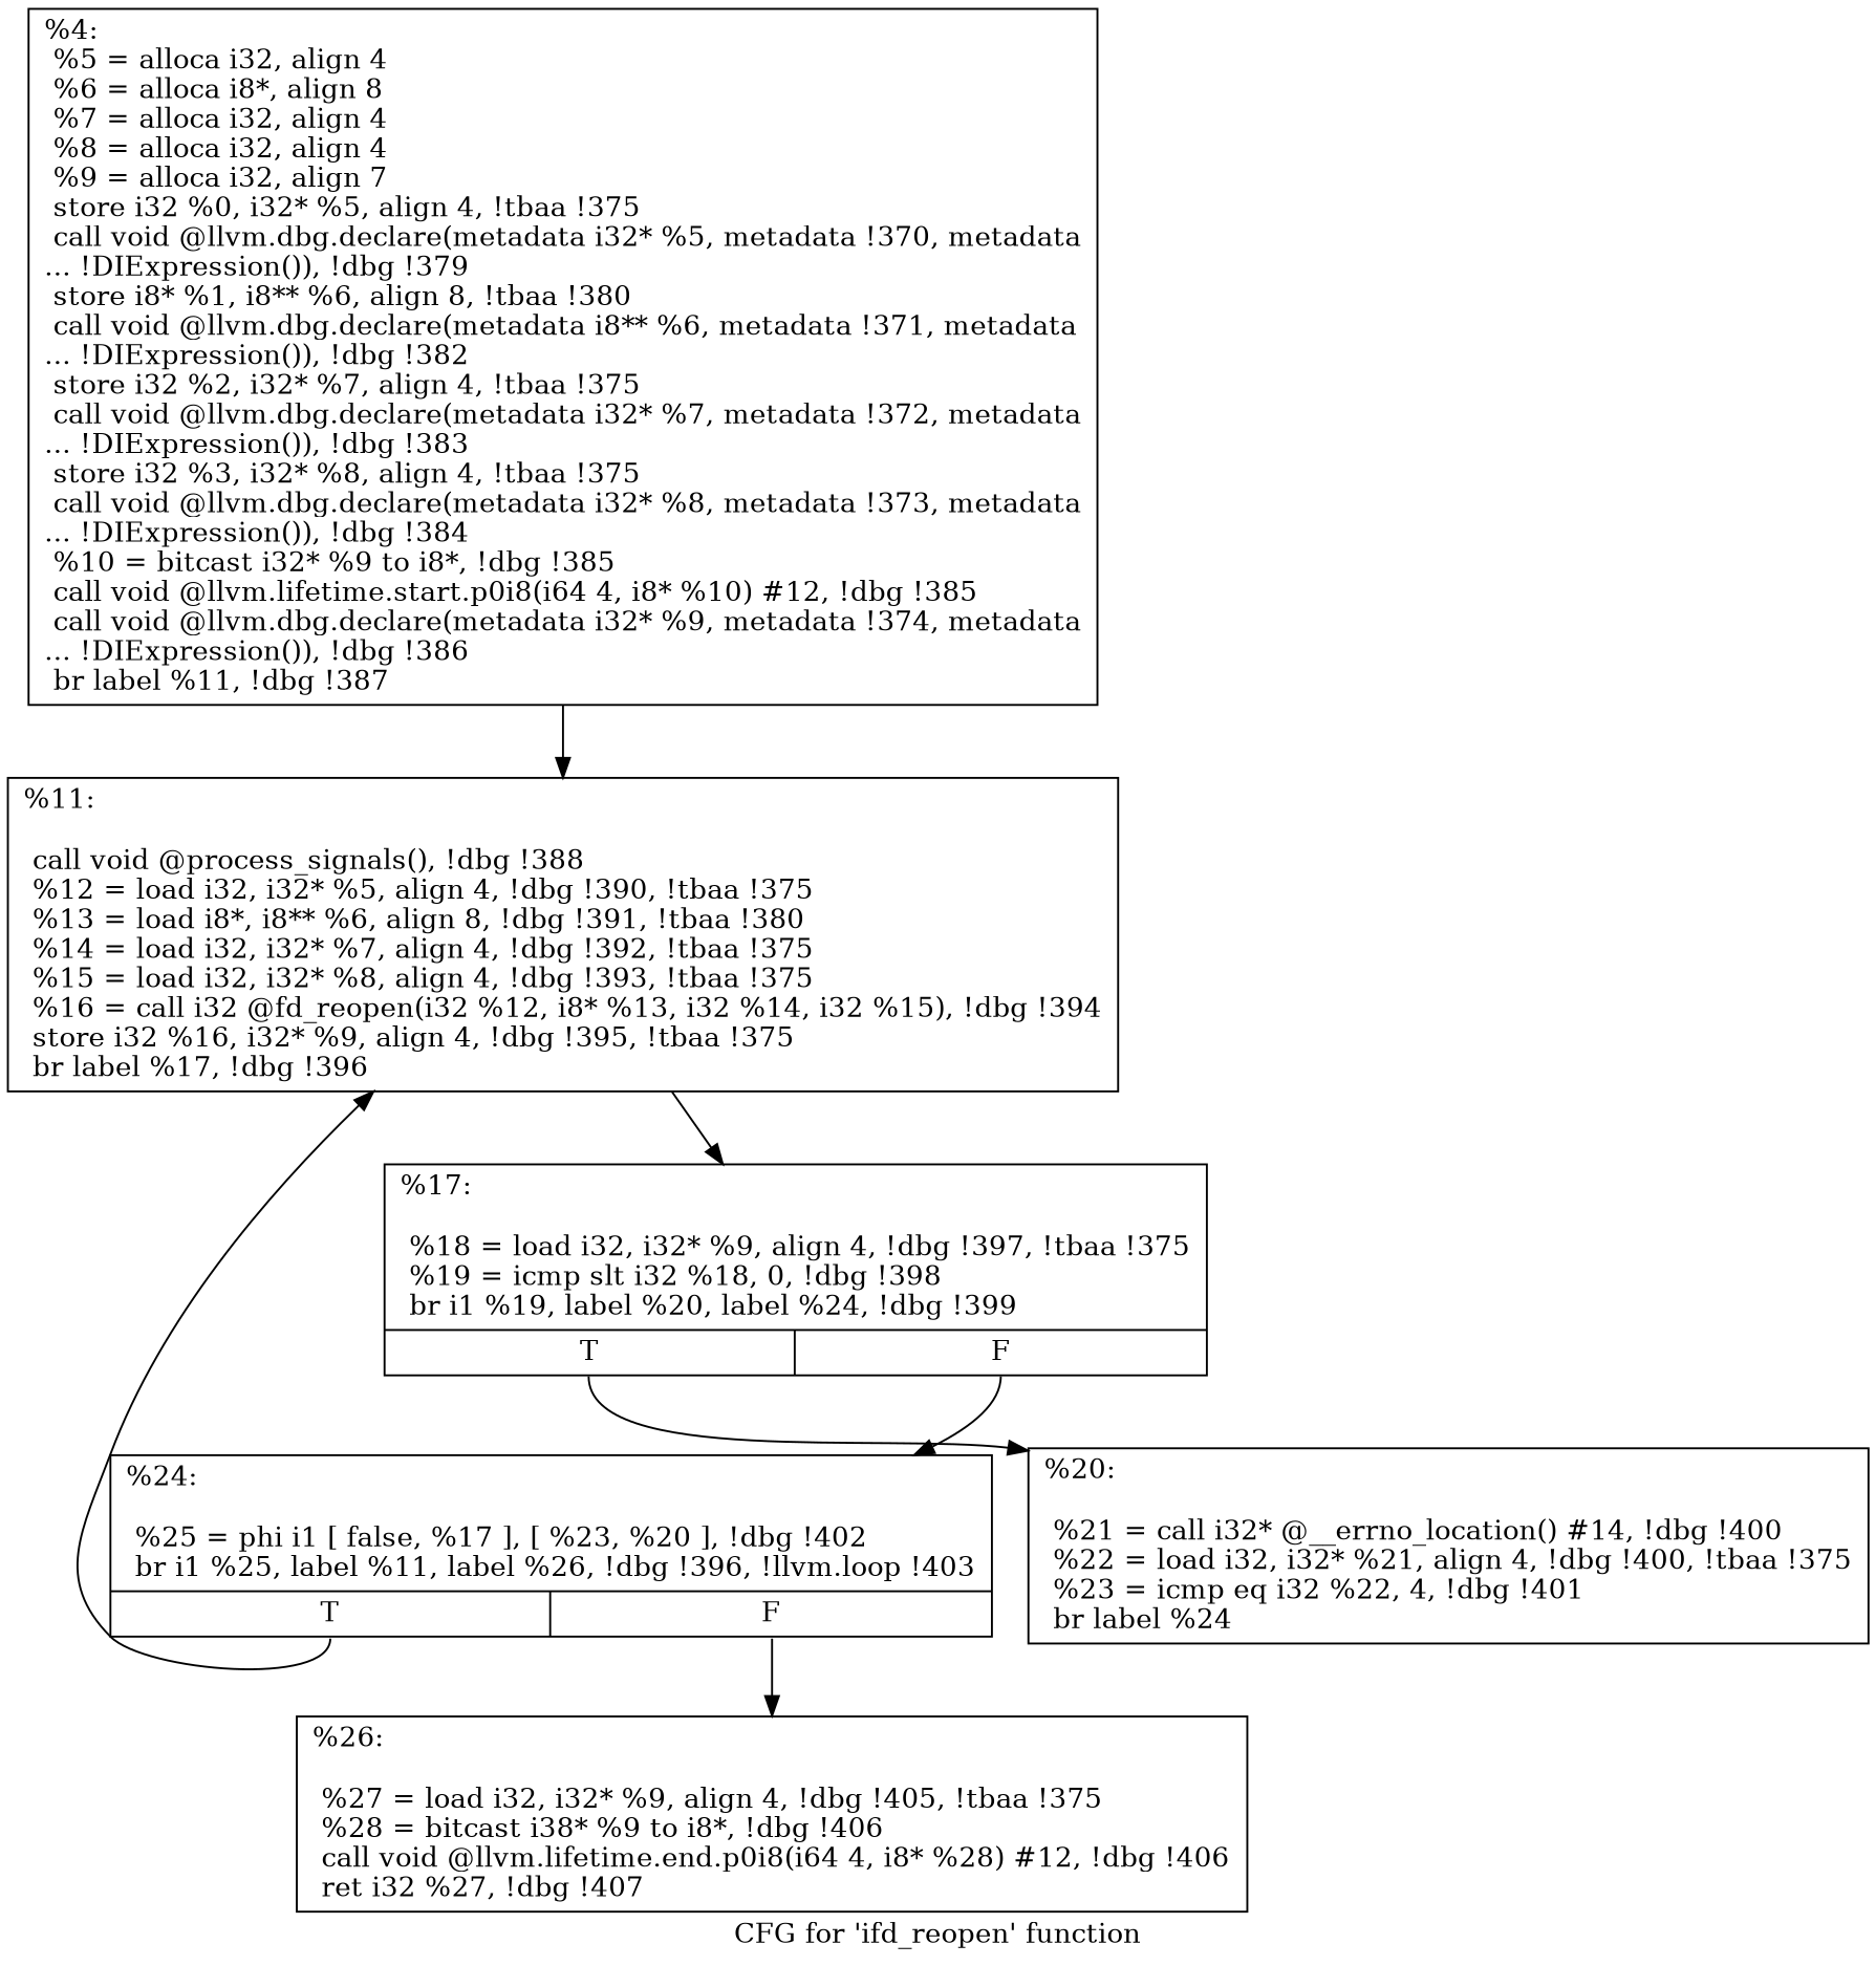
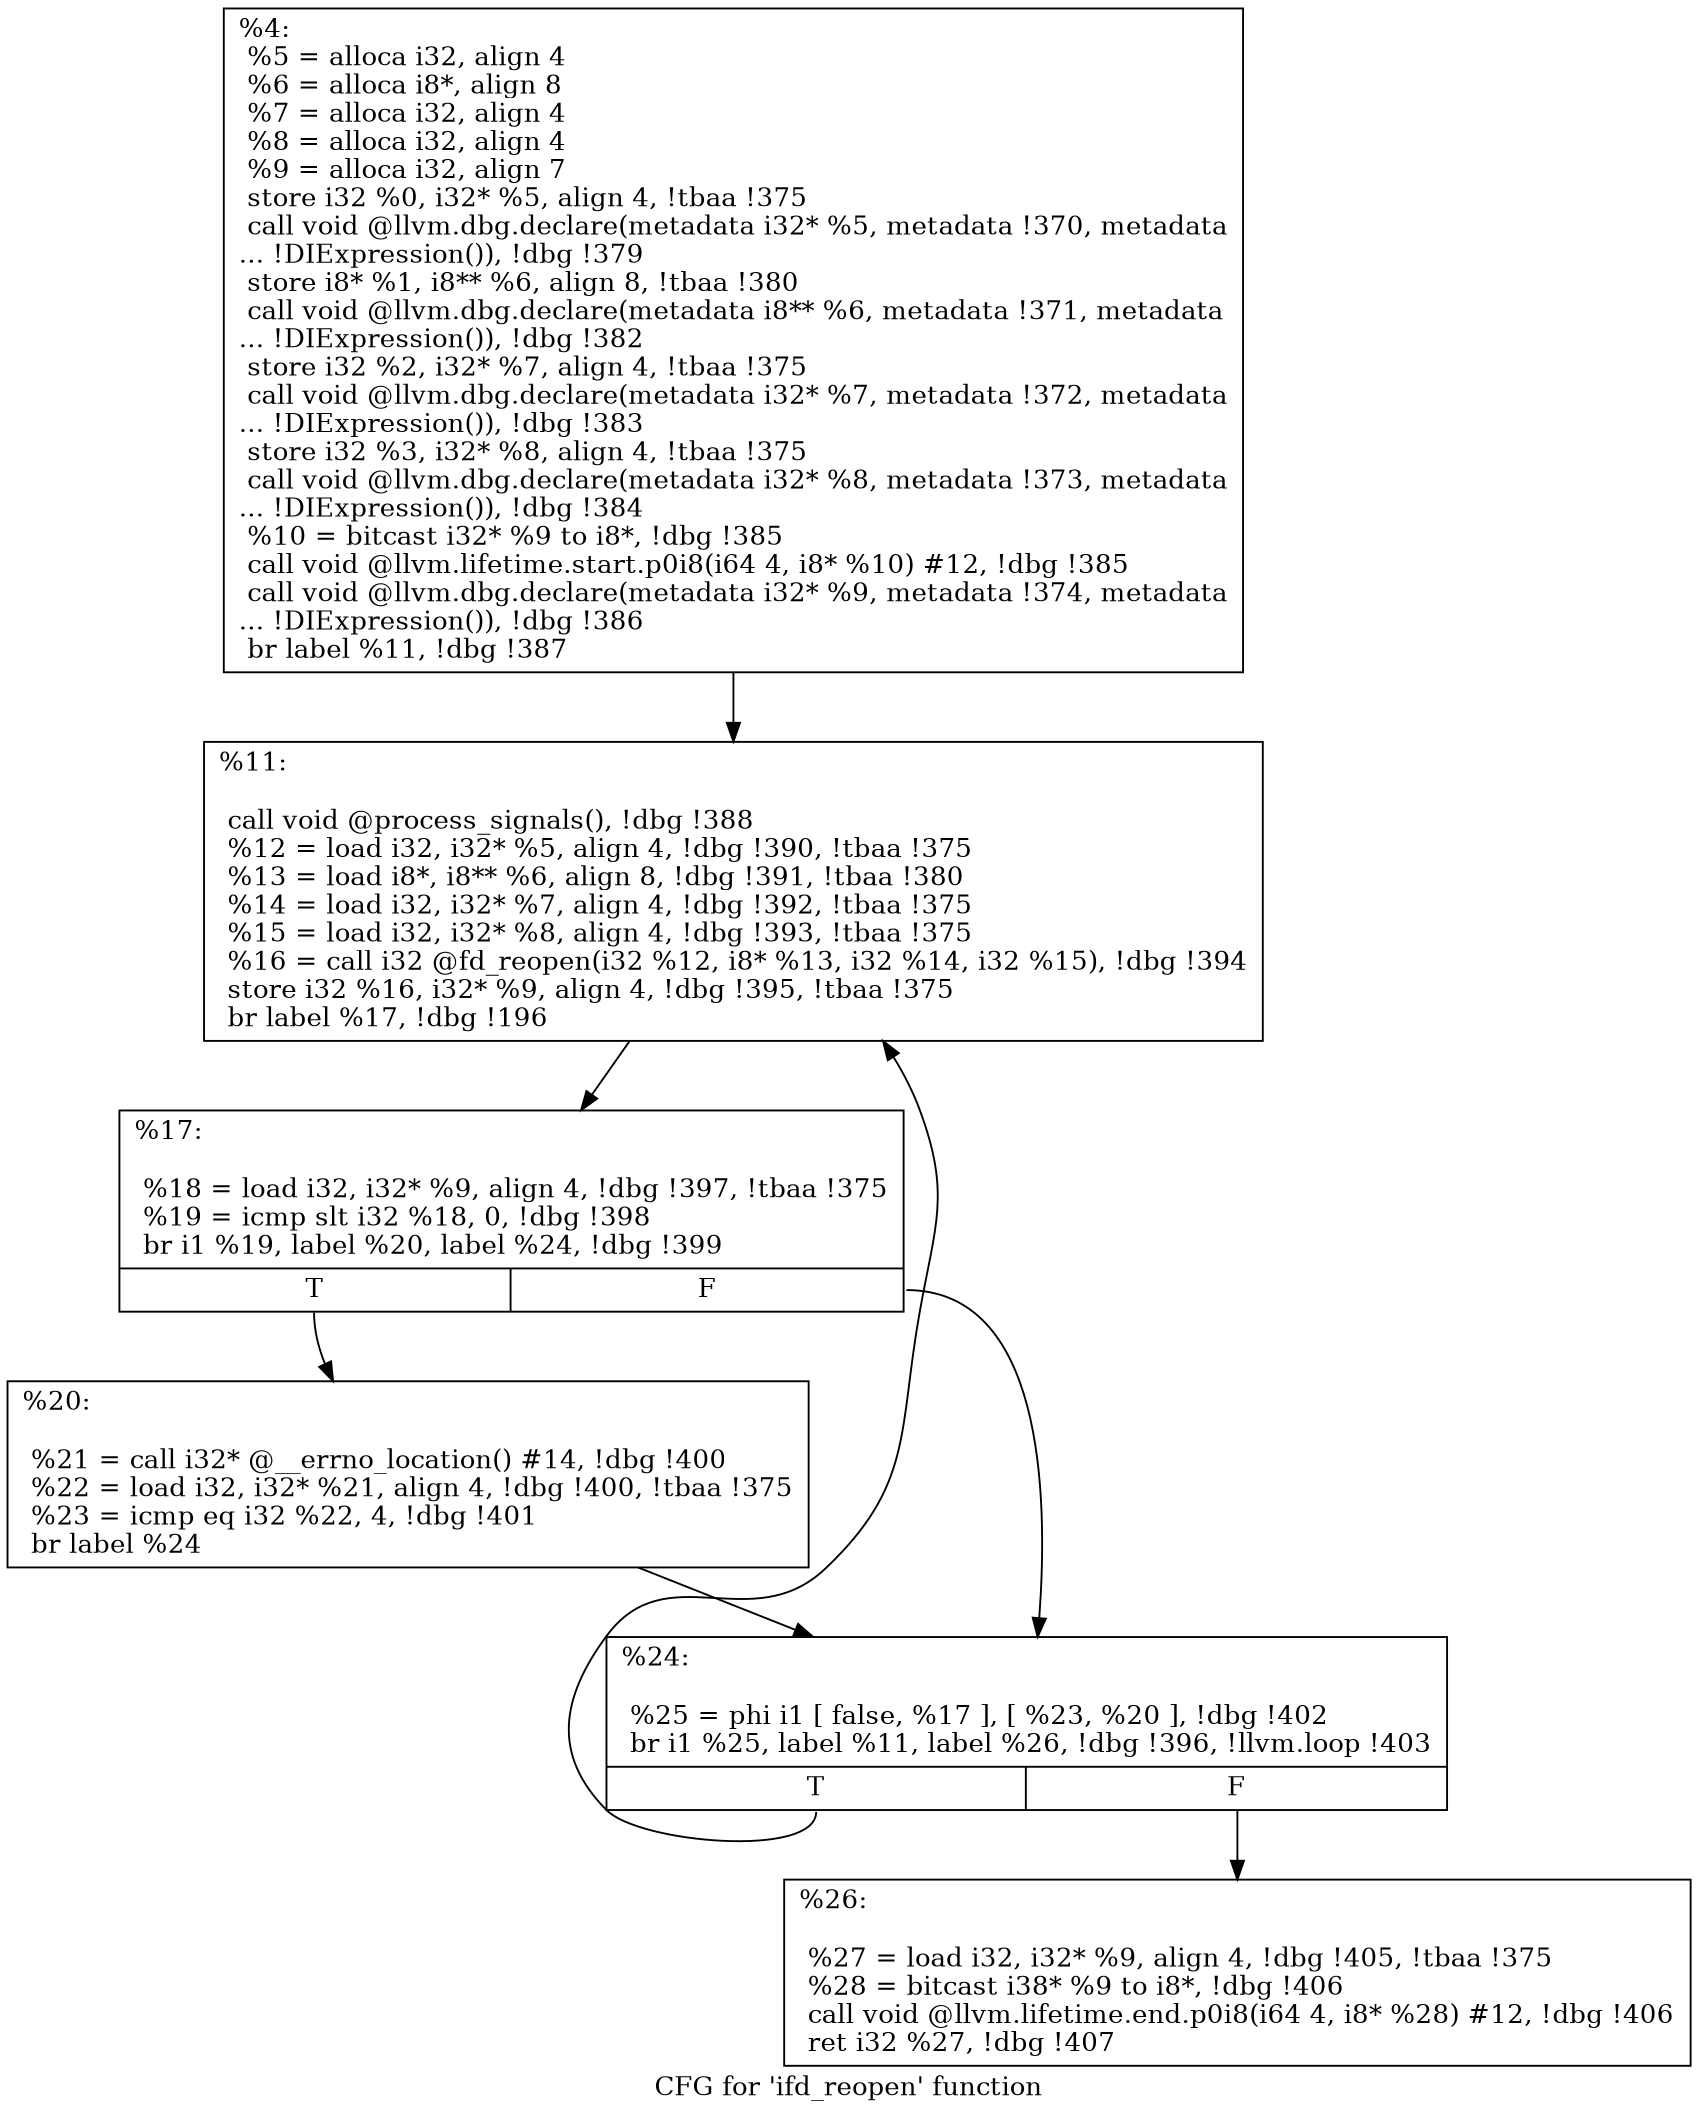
  digraph {
    label="CFG for 'ifd_reopen' function"
    node [shape=record]
    n1 [label="{%4:\l  %5 = alloca i32, align 4\l  %6 = alloca i8*, align 8\l  %7 = alloca i32, align 4\l  %8 = alloca i32, align 4\l  %9 = alloca i32, align 7\l  store i32 %0, i32* %5, align 4, !tbaa !375\l  call void @llvm.dbg.declare(metadata i32* %5, metadata !370, metadata\l... !DIExpression()), !dbg !379\l  store i8* %1, i8** %6, align 8, !tbaa !380\l  call void @llvm.dbg.declare(metadata i8** %6, metadata !371, metadata\l... !DIExpression()), !dbg !382\l  store i32 %2, i32* %7, align 4, !tbaa !375\l  call void @llvm.dbg.declare(metadata i32* %7, metadata !372, metadata\l... !DIExpression()), !dbg !383\l  store i32 %3, i32* %8, align 4, !tbaa !375\l  call void @llvm.dbg.declare(metadata i32* %8, metadata !373, metadata\l... !DIExpression()), !dbg !384\l  %10 = bitcast i32* %9 to i8*, !dbg !385\l  call void @llvm.lifetime.start.p0i8(i64 4, i8* %10) #12, !dbg !385\l  call void @llvm.dbg.declare(metadata i32* %9, metadata !374, metadata\l... !DIExpression()), !dbg !386\l  br label %11, !dbg !387\l}"]
-   n2 [label="{%11:\l\l  call void @process_signals(), !dbg !388\l  %12 = load i32, i32* %5, align 4, !dbg !390, !tbaa !375\l  %13 = load i8*, i8** %6, align 8, !dbg !391, !tbaa !380\l  %14 = load i32, i32* %7, align 4, !dbg !392, !tbaa !375\l  %15 = load i32, i32* %8, align 4, !dbg !393, !tbaa !375\l  %16 = call i32 @fd_reopen(i32 %12, i8* %13, i32 %14, i32 %15), !dbg !394\l  store i32 %16, i32* %9, align 4, !dbg !395, !tbaa !375\l  br label %17, !dbg !396\l}"]
+   n2 [label="{%11:\l\l  call void @process_signals(), !dbg !388\l  %12 = load i32, i32* %5, align 4, !dbg !390, !tbaa !375\l  %13 = load i8*, i8** %6, align 8, !dbg !391, !tbaa !380\l  %14 = load i32, i32* %7, align 4, !dbg !392, !tbaa !375\l  %15 = load i32, i32* %8, align 4, !dbg !393, !tbaa !375\l  %16 = call i32 @fd_reopen(i32 %12, i8* %13, i32 %14, i32 %15), !dbg !394\l  store i32 %16, i32* %9, align 4, !dbg !395, !tbaa !375\l  br label %17, !dbg !196\l}"]
    n3 [label="{%17:\l\l  %18 = load i32, i32* %9, align 4, !dbg !397, !tbaa !375\l  %19 = icmp slt i32 %18, 0, !dbg !398\l  br i1 %19, label %20, label %24, !dbg !399\l|{<s0>T|<s1>F}}"]
    n4 [label="{%20:\l\l  %21 = call i32* @__errno_location() #14, !dbg !400\l  %22 = load i32, i32* %21, align 4, !dbg !400, !tbaa !375\l  %23 = icmp eq i32 %22, 4, !dbg !401\l  br label %24\l}"]
    n5 [label="{%24:\l\l  %25 = phi i1 [ false, %17 ], [ %23, %20 ], !dbg !402\l  br i1 %25, label %11, label %26, !dbg !396, !llvm.loop !403\l|{<s0>T|<s1>F}}"]
    n6 [label="{%26:\l\l  %27 = load i32, i32* %9, align 4, !dbg !405, !tbaa !375\l  %28 = bitcast i38* %9 to i8*, !dbg !406\l  call void @llvm.lifetime.end.p0i8(i64 4, i8* %28) #12, !dbg !406\l  ret i32 %27, !dbg !407\l}"]
    n1 -> n2
    n2 -> n3
    n3 -> n4 [tailport=s0]
    n3 -> n5 [tailport=s1]
+   n4 -> n5
    n5 -> n2 [tailport=s0]
    n5 -> n6 [tailport=s1]
  }
